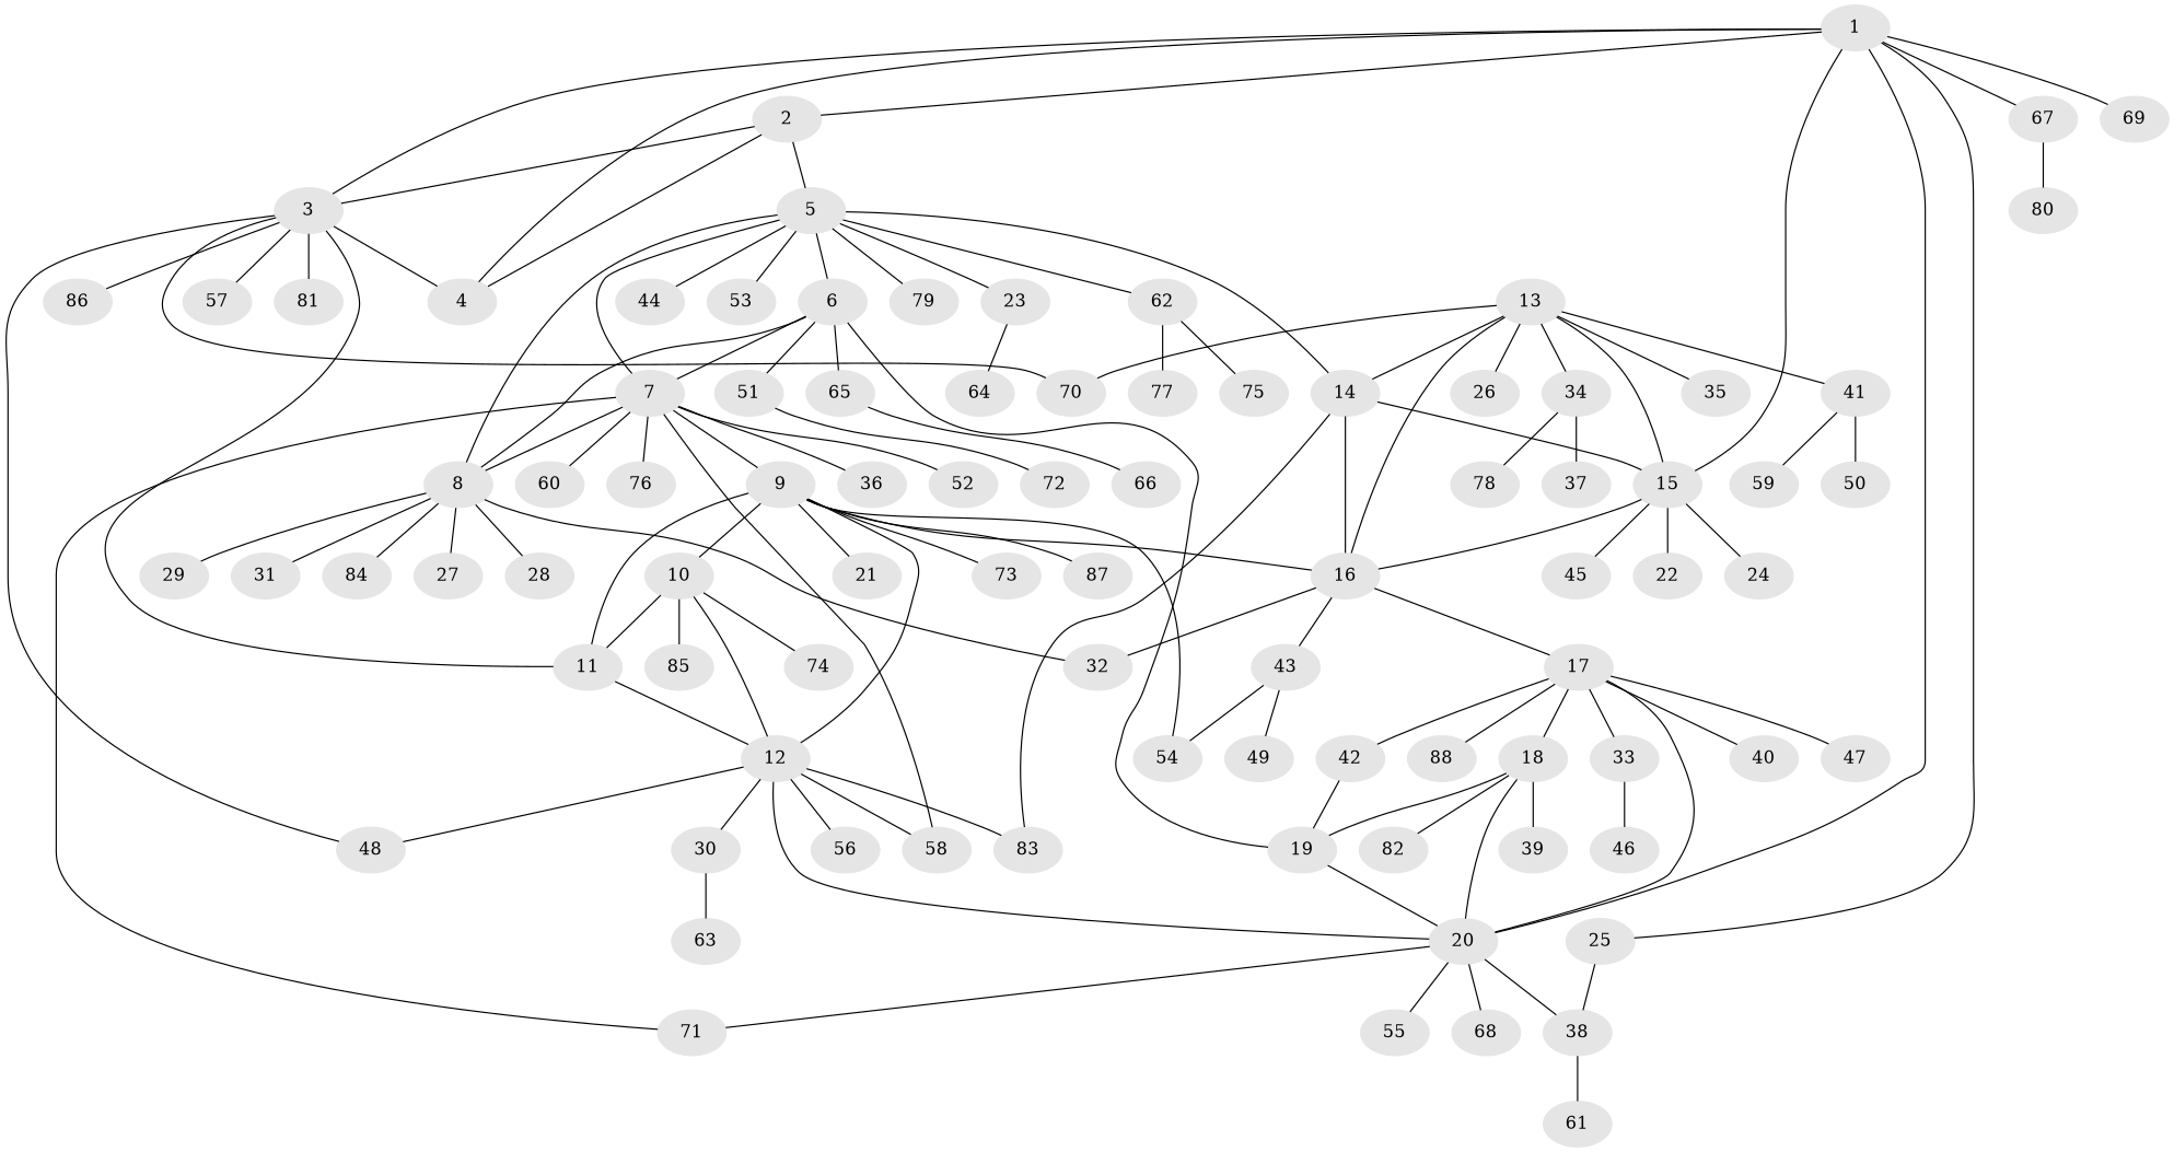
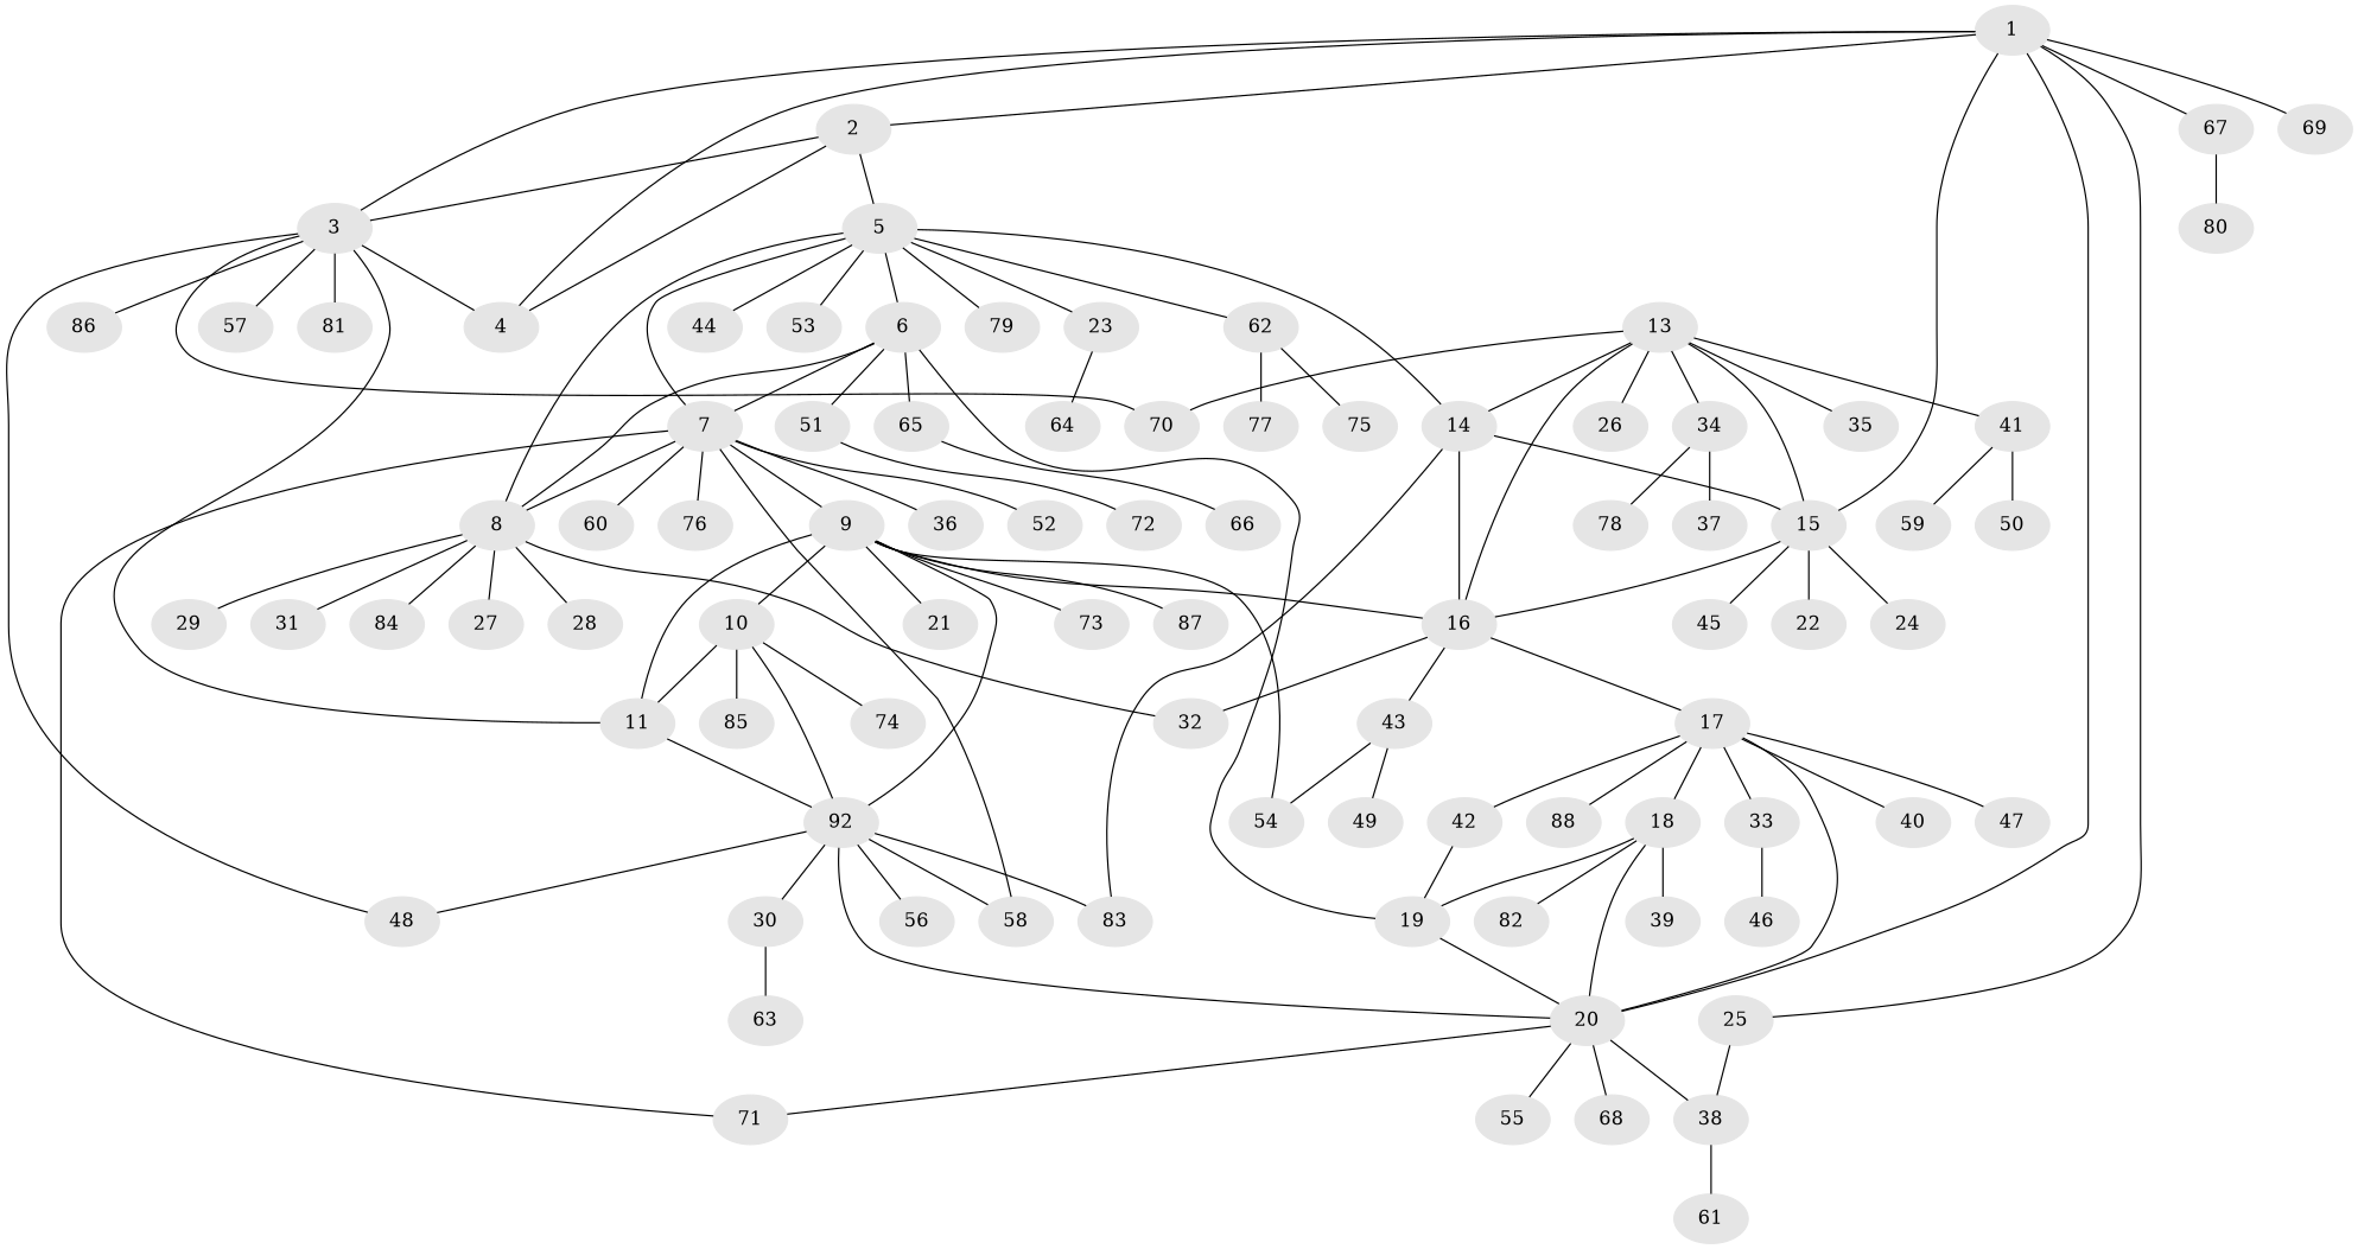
  graph {
    node [color=gray90 style=filled]
    1
    2
    3
    4
    15
    20
    25
    67
    69
    5
    11
    48
    57
    70
    81
    86
    16
    22
    24
    45
    71
    38
    55
    68
    80
    6
    7
    8
    14
    23
    44
    53
    62
    79
-   12
+   12 [label=92]
    19
    51
    65
    9
    36
    52
    58
    60
    76
    27
    28
    29
    31
    32
    84
    83
    64
    75
    77
    72
    66
    10
    21
    54
    73
    87
    74
    85
    30
    56
    17
    43
    63
    13
    26
    34
    35
    41
    37
    78
    50
    59
    18
    33
    40
    42
    47
    88
    49
    39
    82
    46
    61
    1 -- 2
    1 -- 3
    1 -- 4
    1 -- 15
    1 -- 20
    1 -- 25
    1 -- 67
    1 -- 69
    2 -- 3
    2 -- 4
    2 -- 5
    3 -- 4
    3 -- 11
    3 -- 48
    3 -- 57
    3 -- 70
    3 -- 81
    3 -- 86
    15 -- 16
    15 -- 22
    15 -- 24
    15 -- 45
    20 -- 71
    20 -- 38
    20 -- 55
    20 -- 68
    25 -- 38
    67 -- 80
    5 -- 6
    5 -- 7
    5 -- 8
    5 -- 14
    5 -- 23
    5 -- 44
    5 -- 53
    5 -- 62
    5 -- 79
    11 -- 12
    16 -- 32
    16 -- 17
    16 -- 43
    38 -- 61
    6 -- 7
    6 -- 8
    6 -- 19
    6 -- 51
    6 -- 65
    7 -- 71
    7 -- 8
    7 -- 9
    7 -- 36
    7 -- 52
    7 -- 58
    7 -- 60
    7 -- 76
    8 -- 27
    8 -- 28
    8 -- 29
    8 -- 31
    8 -- 32
    8 -- 84
    14 -- 15
    14 -- 16
    14 -- 83
    23 -- 64
    62 -- 75
    62 -- 77
    12 -- 20
    12 -- 48
    12 -- 58
    12 -- 83
    12 -- 30
    12 -- 56
    19 -- 20
    51 -- 72
    65 -- 66
    9 -- 11
    9 -- 16
    9 -- 12
    9 -- 10
    9 -- 21
    9 -- 54
    9 -- 73
    9 -- 87
    10 -- 11
    10 -- 12
    10 -- 74
    10 -- 85
    30 -- 63
    17 -- 20
    17 -- 18
    17 -- 33
    17 -- 40
    17 -- 42
    17 -- 47
    17 -- 88
    43 -- 54
    43 -- 49
    13 -- 15
    13 -- 70
    13 -- 16
    13 -- 14
    13 -- 26
    13 -- 34
    13 -- 35
    13 -- 41
    34 -- 37
    34 -- 78
    41 -- 50
    41 -- 59
    18 -- 20
    18 -- 19
    18 -- 39
    18 -- 82
    33 -- 46
    42 -- 19
  }
